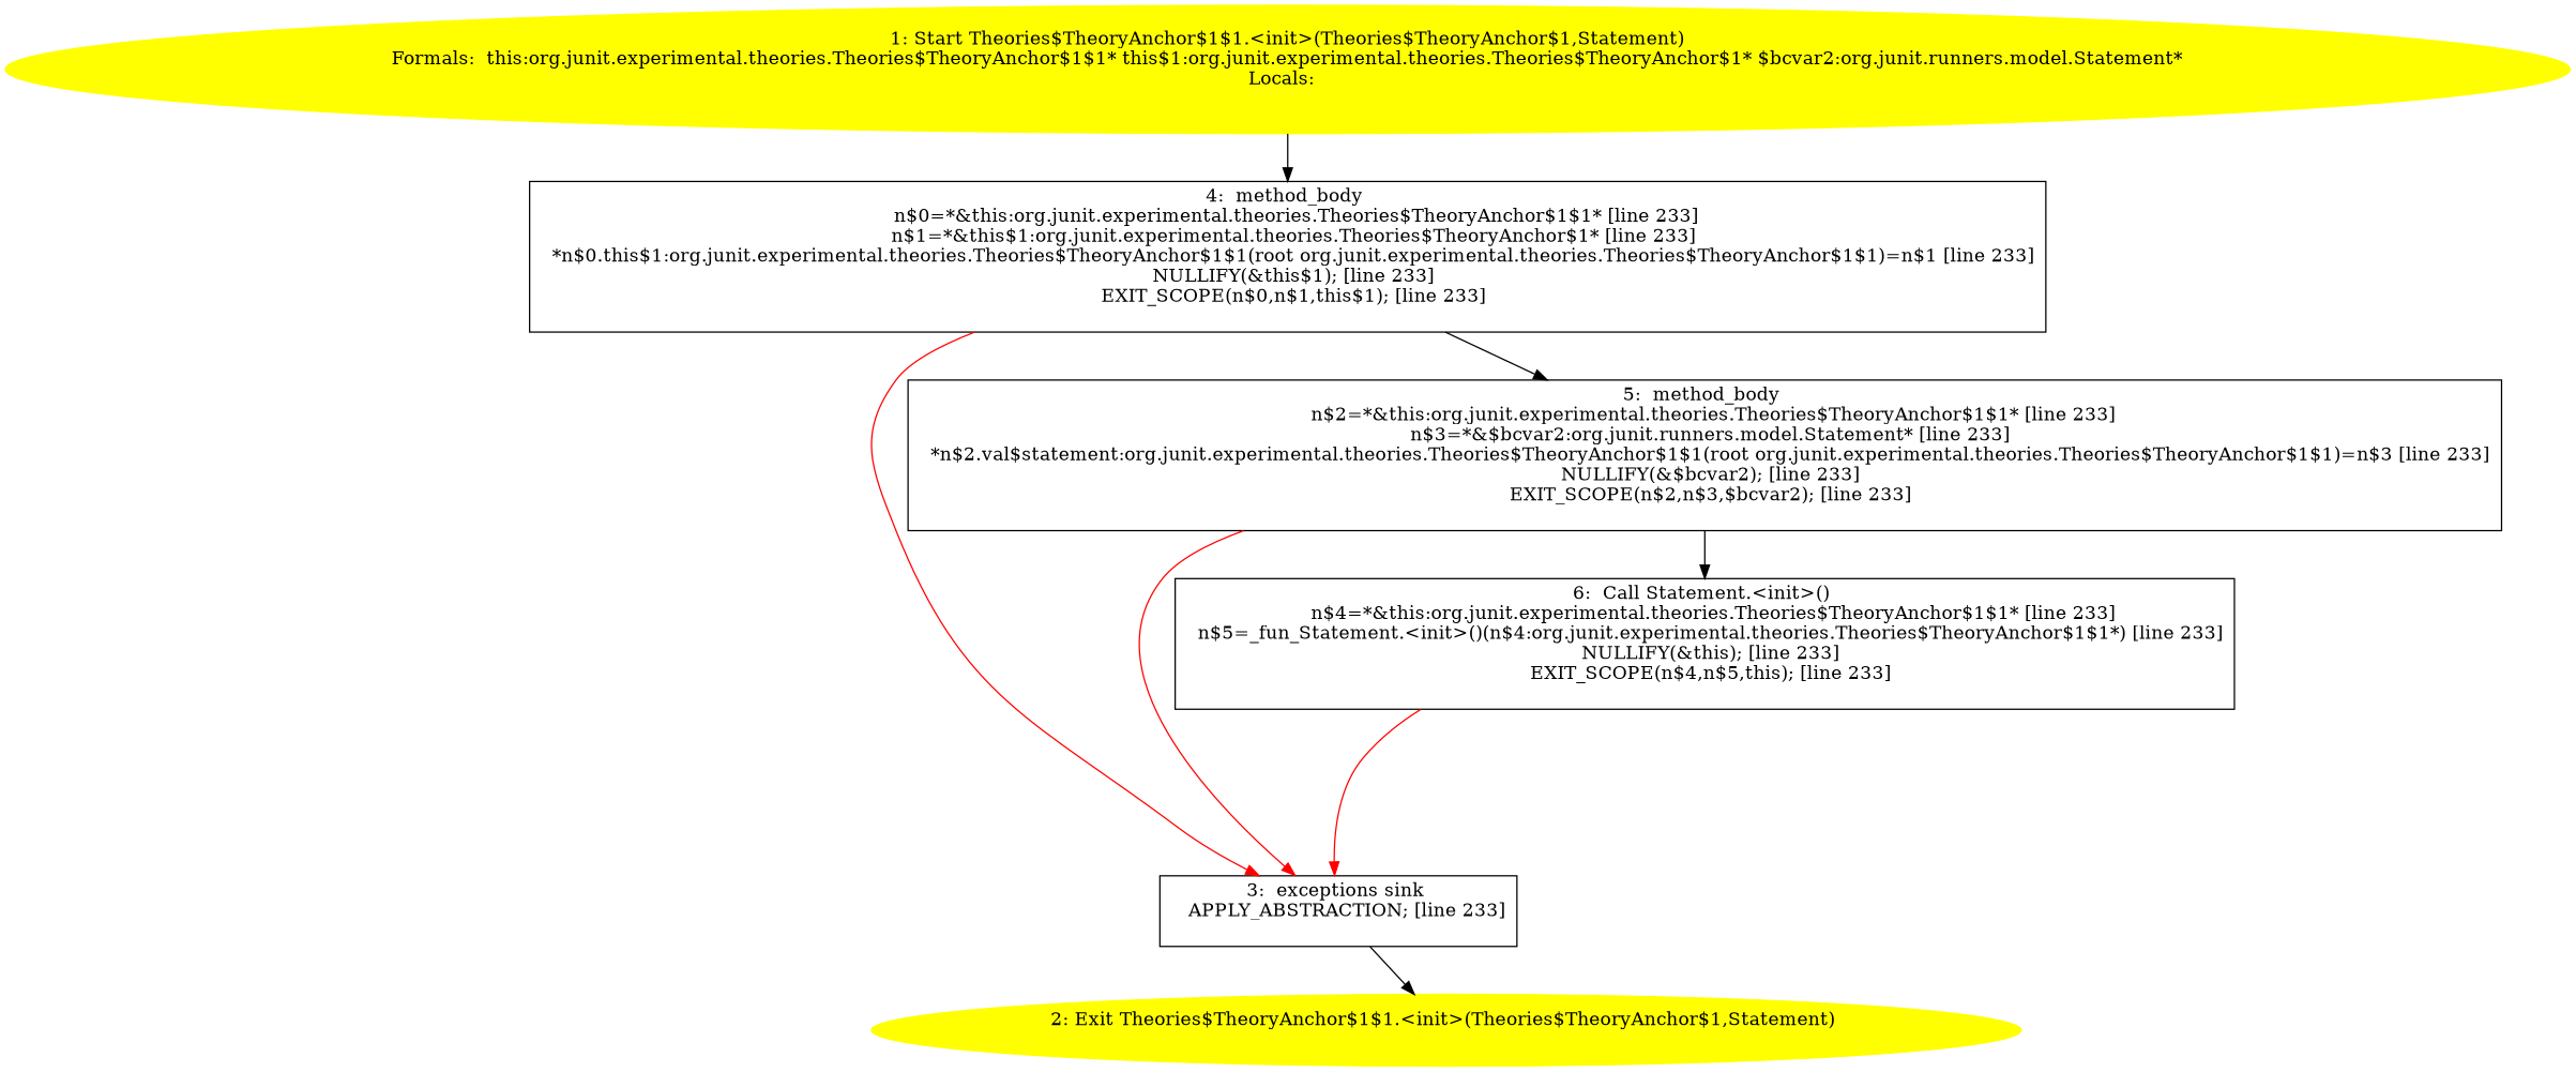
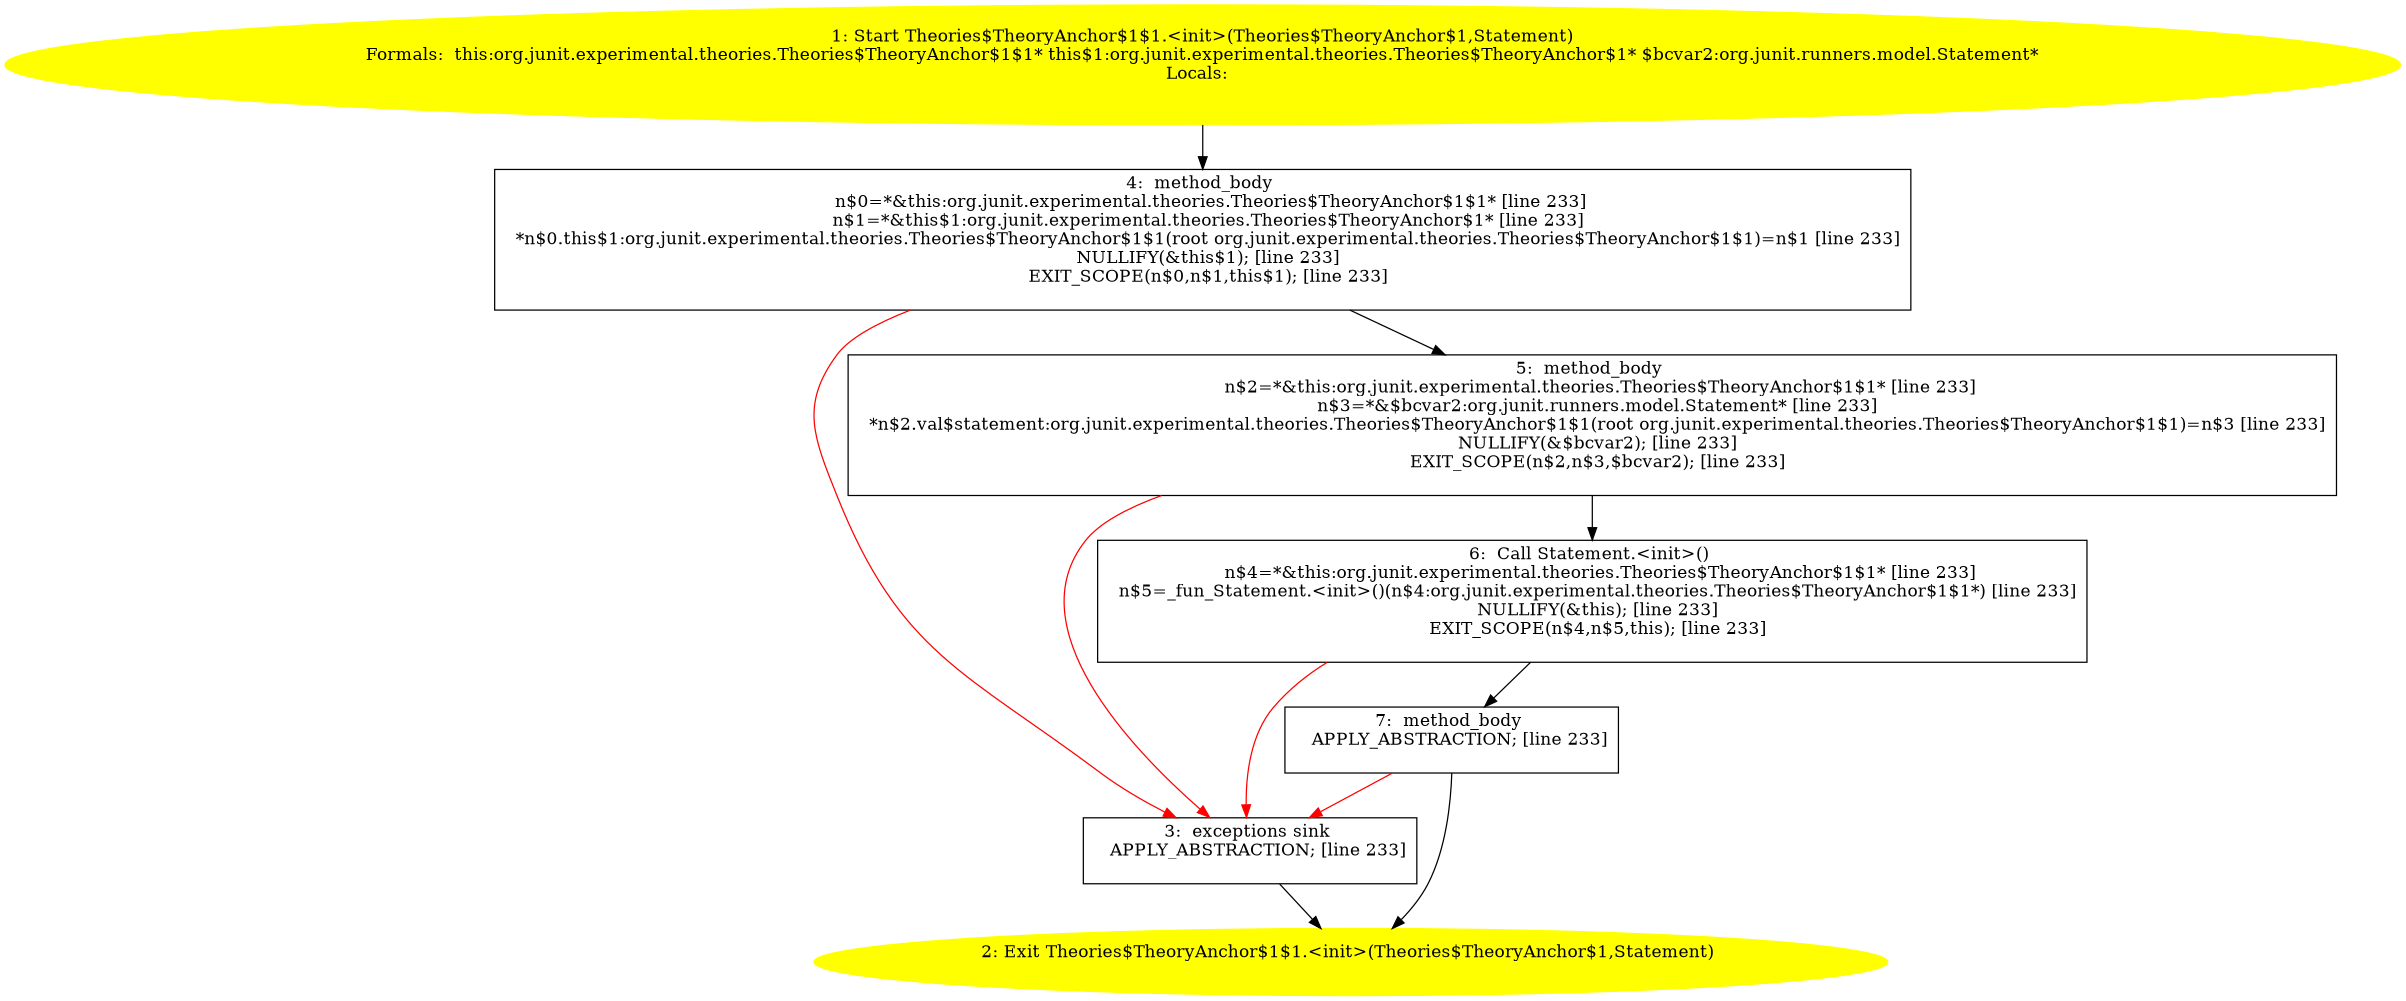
  digraph {
    node [shape=box]
    n1 [color=yellow label="1: Start Theories$TheoryAnchor$1$1.<init>(Theories$TheoryAnchor$1,Statement)\nFormals:  this:org.junit.experimental.theories.Theories$TheoryAnchor$1$1* this$1:org.junit.experimental.theories.Theories$TheoryAnchor$1* $bcvar2:org.junit.runners.model.Statement*\nLocals:  \n  " style=filled shape=""]
    n2 [label="4:  method_body \n   n$0=*&this:org.junit.experimental.theories.Theories$TheoryAnchor$1$1* [line 233]\n  n$1=*&this$1:org.junit.experimental.theories.Theories$TheoryAnchor$1* [line 233]\n  *n$0.this$1:org.junit.experimental.theories.Theories$TheoryAnchor$1$1(root org.junit.experimental.theories.Theories$TheoryAnchor$1$1)=n$1 [line 233]\n  NULLIFY(&this$1); [line 233]\n  EXIT_SCOPE(n$0,n$1,this$1); [line 233]\n "]
    n3 [label="3:  exceptions sink \n   APPLY_ABSTRACTION; [line 233]\n "]
    n4 [label="5:  method_body \n   n$2=*&this:org.junit.experimental.theories.Theories$TheoryAnchor$1$1* [line 233]\n  n$3=*&$bcvar2:org.junit.runners.model.Statement* [line 233]\n  *n$2.val$statement:org.junit.experimental.theories.Theories$TheoryAnchor$1$1(root org.junit.experimental.theories.Theories$TheoryAnchor$1$1)=n$3 [line 233]\n  NULLIFY(&$bcvar2); [line 233]\n  EXIT_SCOPE(n$2,n$3,$bcvar2); [line 233]\n "]
    n5 [color=yellow label="2: Exit Theories$TheoryAnchor$1$1.<init>(Theories$TheoryAnchor$1,Statement) \n  " style=filled shape=""]
    n6 [label="6:  Call Statement.<init>() \n   n$4=*&this:org.junit.experimental.theories.Theories$TheoryAnchor$1$1* [line 233]\n  n$5=_fun_Statement.<init>()(n$4:org.junit.experimental.theories.Theories$TheoryAnchor$1$1*) [line 233]\n  NULLIFY(&this); [line 233]\n  EXIT_SCOPE(n$4,n$5,this); [line 233]\n "]
+   n7 [label="7:  method_body \n   APPLY_ABSTRACTION; [line 233]\n "]
    n1 -> n2
    n2 -> n3 [color=red]
    n2 -> n4
    n3 -> n5
    n4 -> n3 [color=red]
    n4 -> n6
    n6 -> n3 [color=red]
+   n6 -> n7
+   n7 -> n3 [color=red]
+   n7 -> n5
  }
